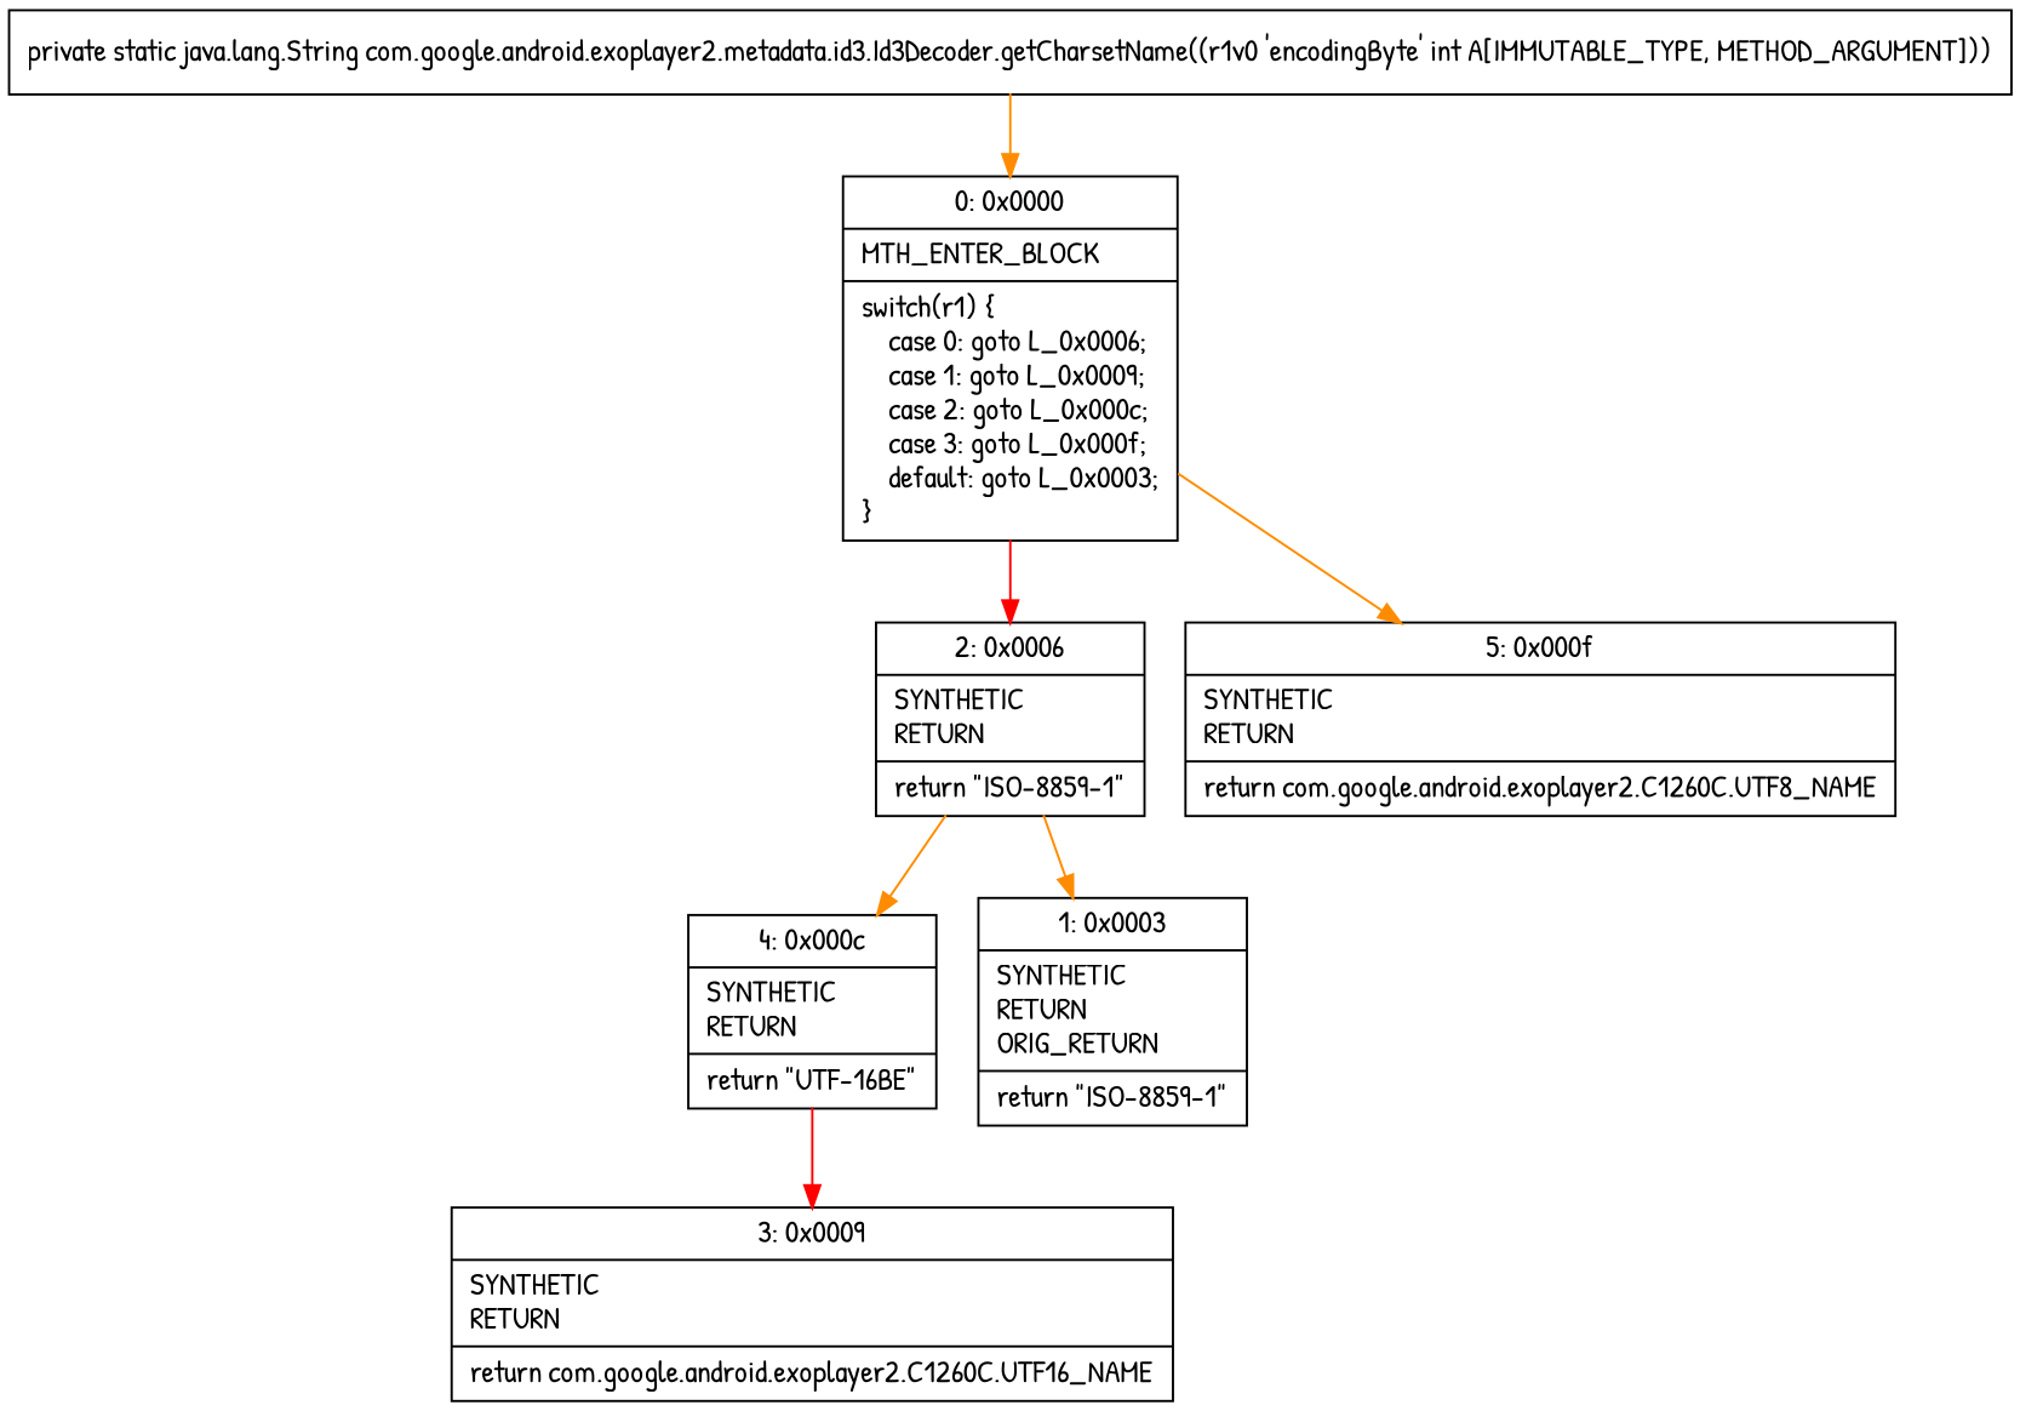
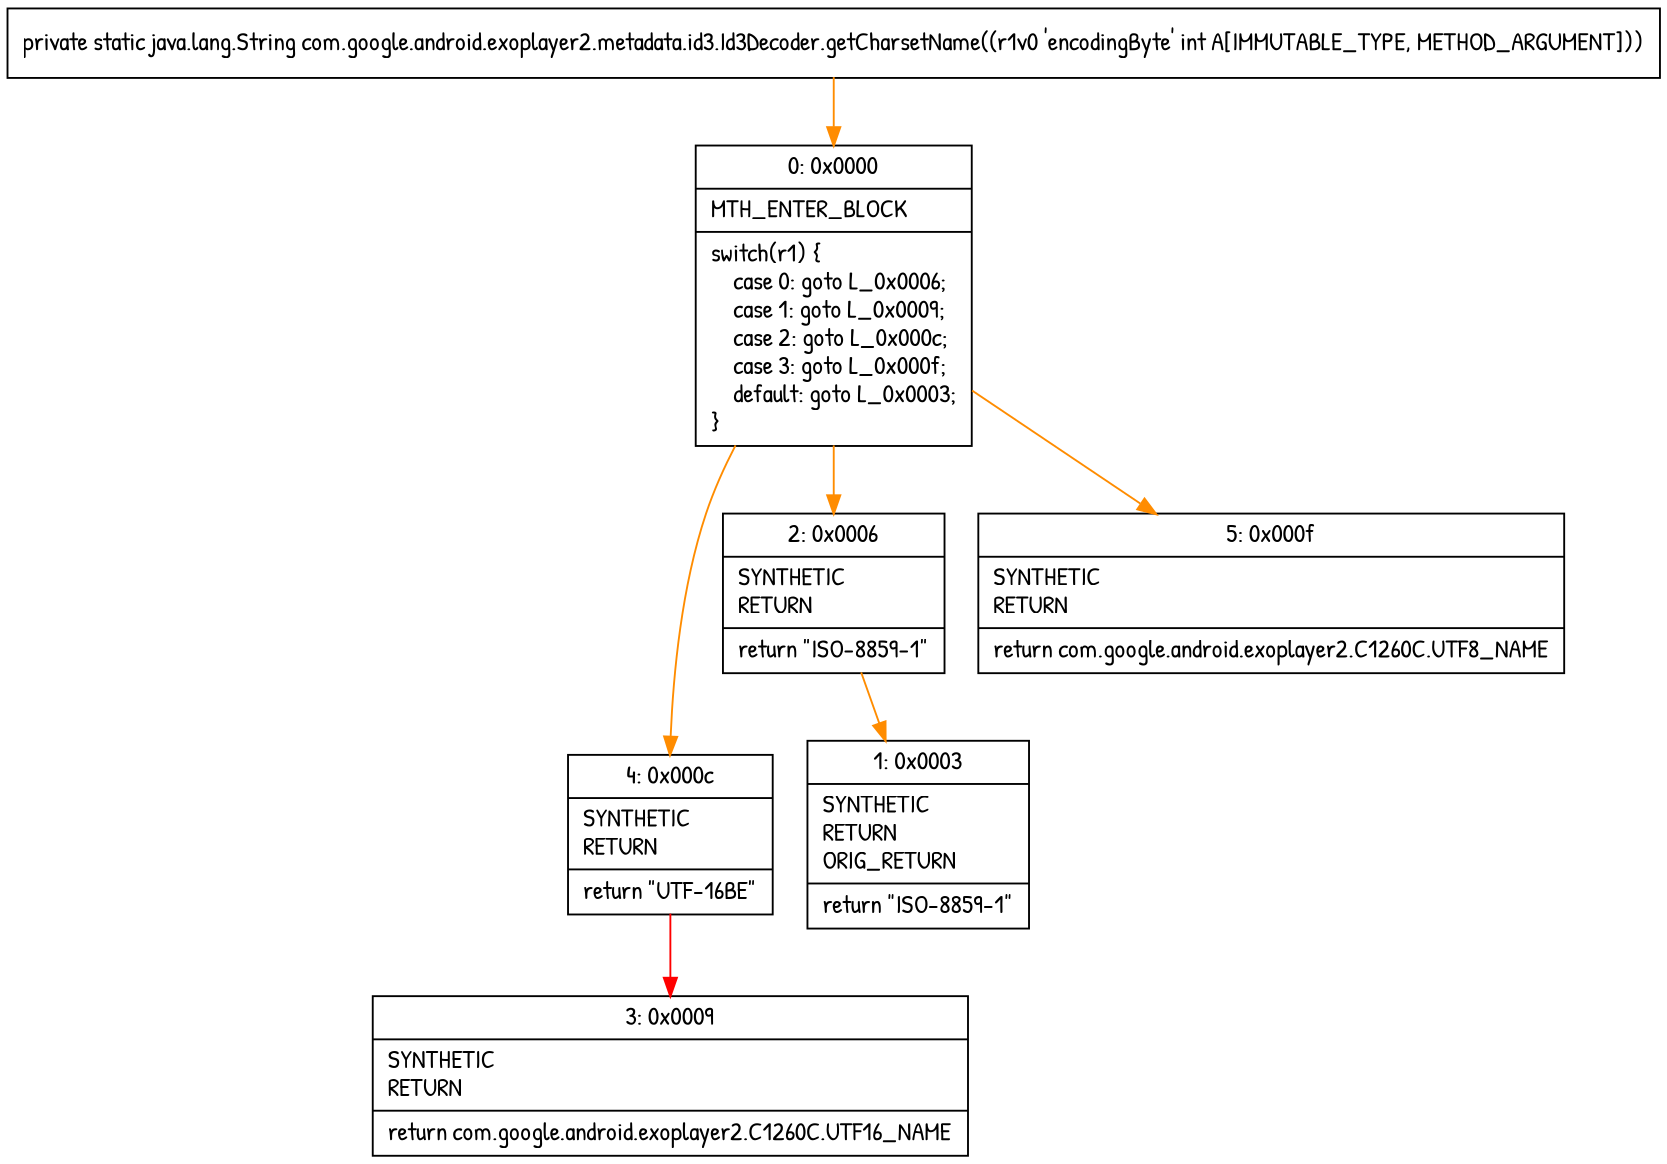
  digraph {
    fontname="Patrick Hand"
    node [fontname="Patrick Hand" shape=record]
    edge [color=darkorange fontname="Patrick Hand"]
    n1 [label="{0\:\ 0x0000|MTH_ENTER_BLOCK\l|switch(r1) \{\l    case 0: goto L_0x0006;\l    case 1: goto L_0x0009;\l    case 2: goto L_0x000c;\l    case 3: goto L_0x000f;\l    default: goto L_0x0003;\l\}\l}"]
    n2 [label="{2\:\ 0x0006|SYNTHETIC\lRETURN\l|return \"ISO\-8859\-1\"\l}"]
    n3 [label="{4\:\ 0x000c|SYNTHETIC\lRETURN\l|return \"UTF\-16BE\"\l}"]
    n4 [label="{5\:\ 0x000f|SYNTHETIC\lRETURN\l|return com.google.android.exoplayer2.C1260C.UTF8_NAME\l}"]
    n5 [label="{1\:\ 0x0003|SYNTHETIC\lRETURN\lORIG_RETURN\l|return \"ISO\-8859\-1\"\l}"]
    n6 [label="{3\:\ 0x0009|SYNTHETIC\lRETURN\l|return com.google.android.exoplayer2.C1260C.UTF16_NAME\l}"]
    n7 [label="{private static java.lang.String com.google.android.exoplayer2.metadata.id3.Id3Decoder.getCharsetName((r1v0 'encodingByte' int A[IMMUTABLE_TYPE, METHOD_ARGUMENT])) }"]
-   n1 -> n2 [color=red]
-   n2 -> n3
+   n1 -> n2
+   n1 -> n3
    n1 -> n4
    n2 -> n5
    n3 -> n6 [color=red]
    n7 -> n1
  }
